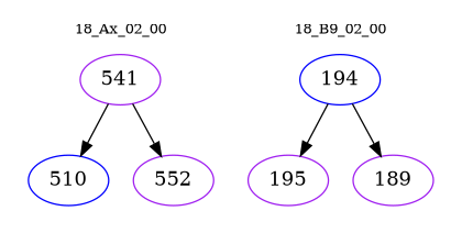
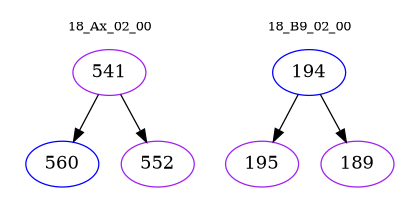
  digraph {
    node [color=purple]
    edge [color=black]
    n1 [label=541]
-   n2 [color=blue label=510]
+   n2 [color=blue label=560]
    n3 [label=552]
    n4 [color=blue label=194]
    n5 [label=195]
    n6 [label=189]
    subgraph cluster_1 {
      color=white
      fontsize=10
      label="18_Ax_02_00"
      n1
      n2
      n3
    }
    subgraph cluster_2 {
      color=white
      fontsize=10
      label="18_B9_02_00"
      n4
      n5
      n6
    }
    n1 -> n2
    n1 -> n3
    n4 -> n5
    n4 -> n6
  }
